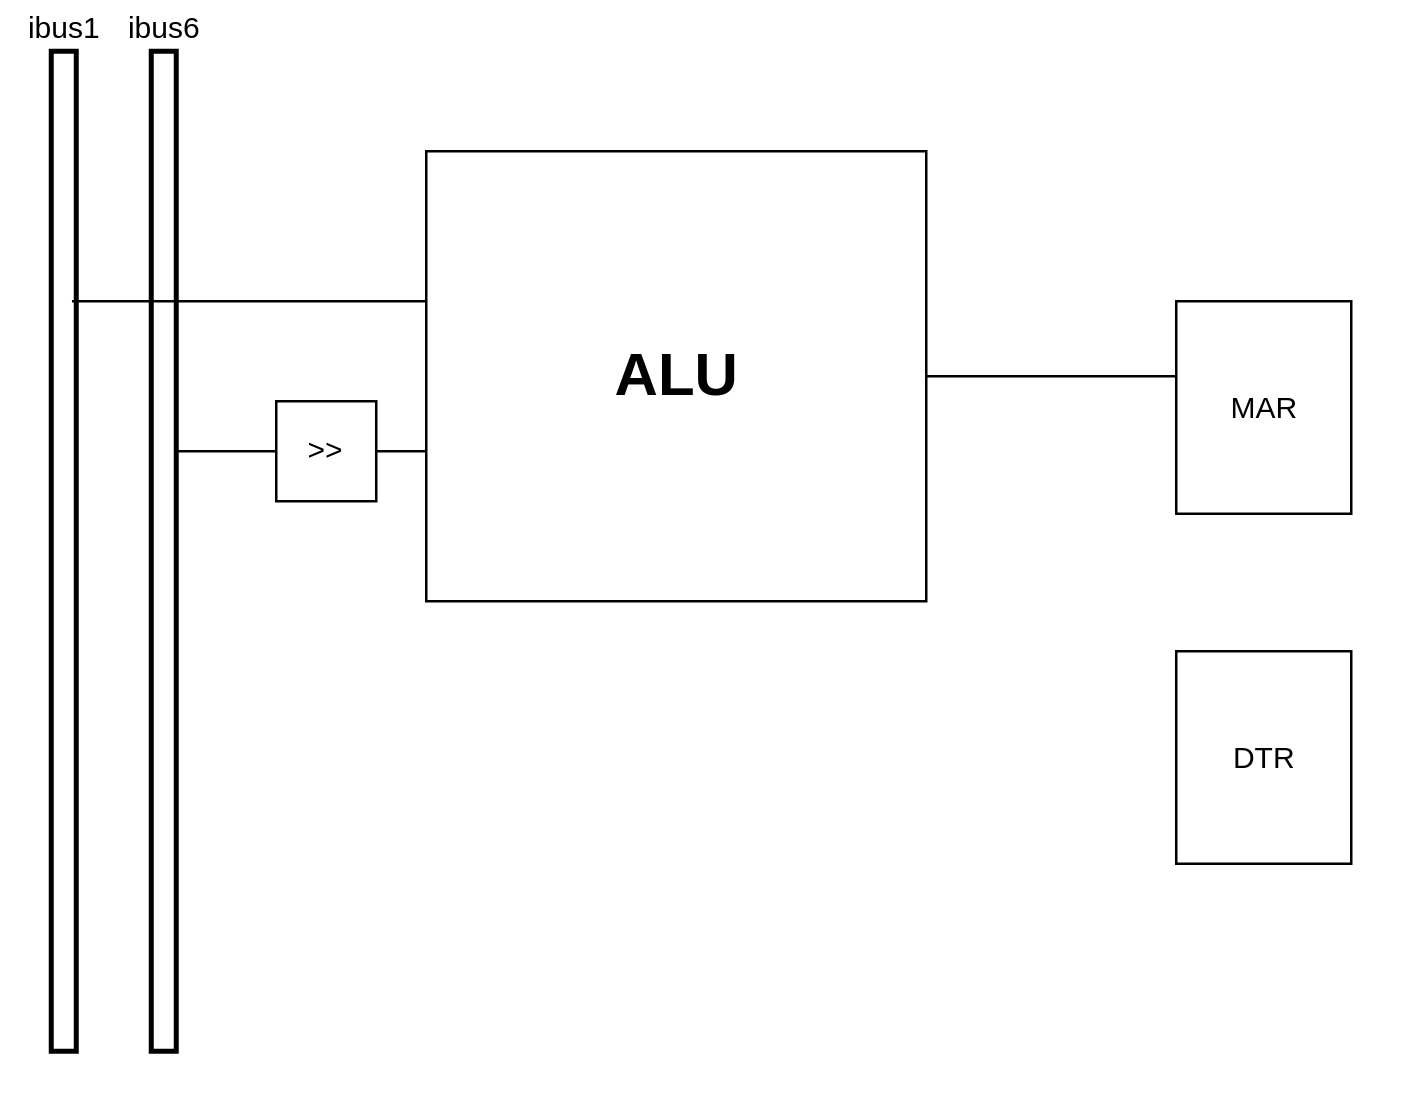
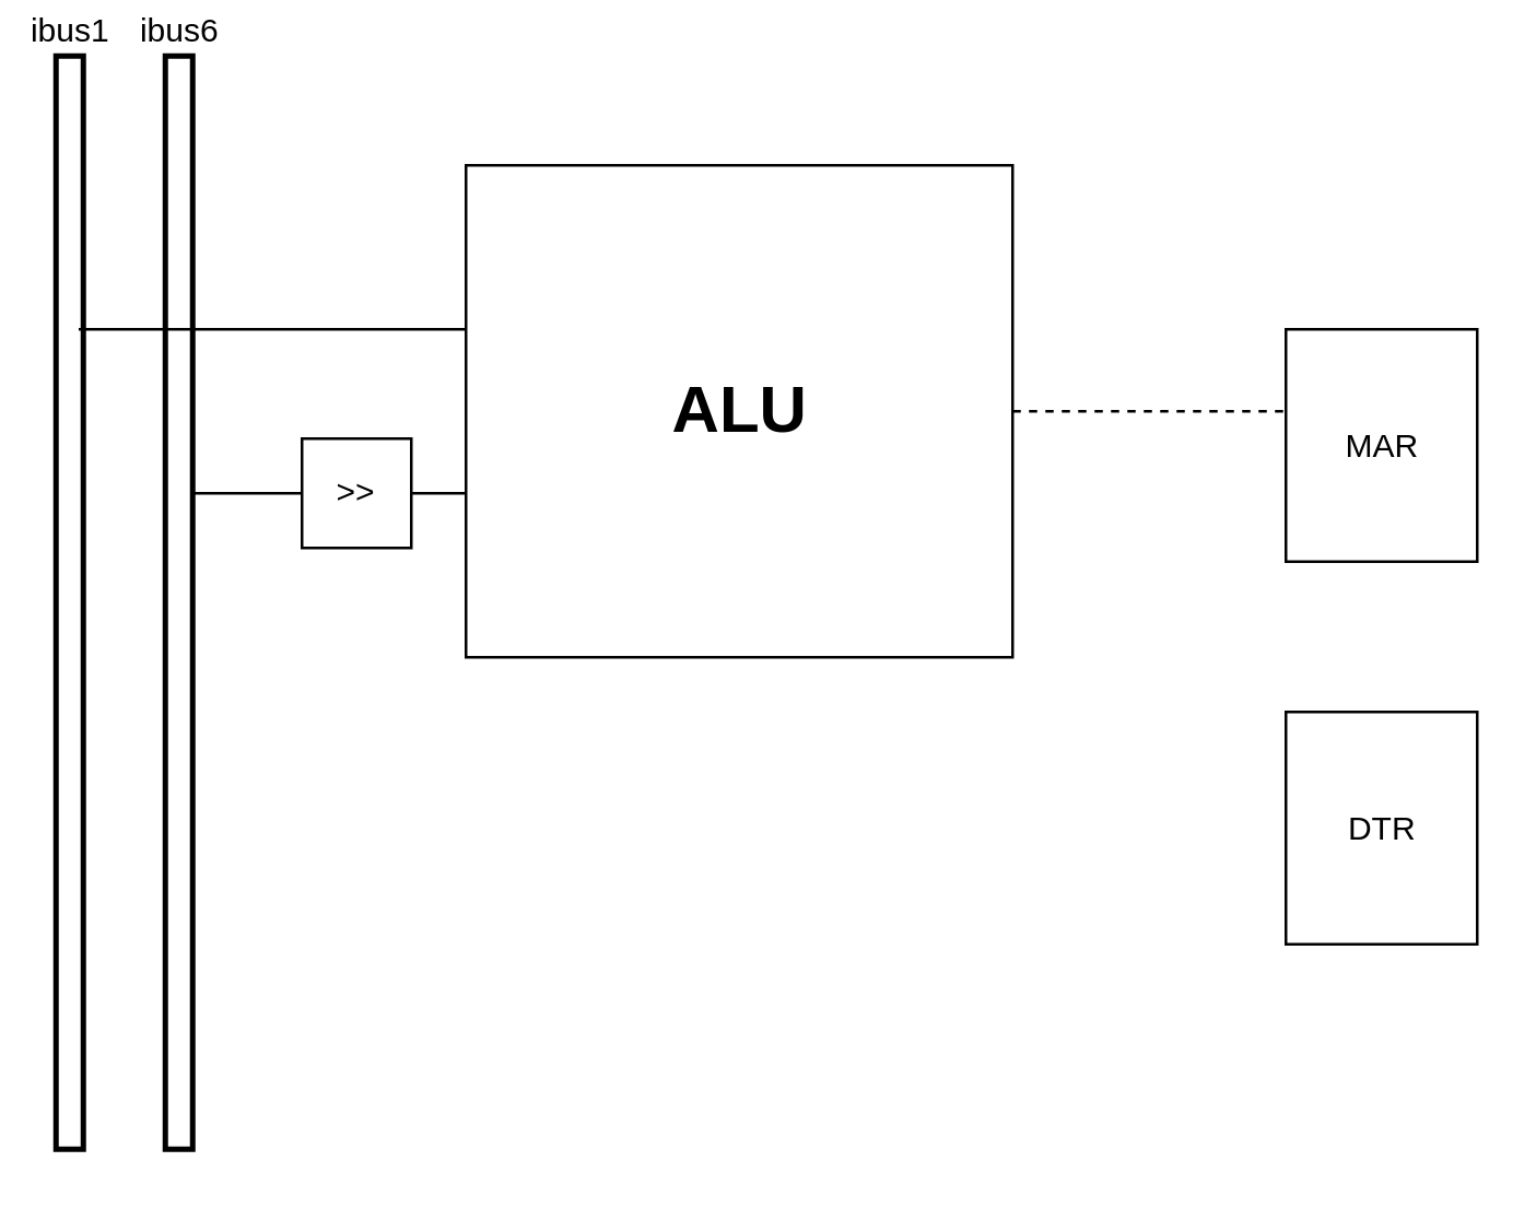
  <mxCell id="0" />
  <mxCell id="1" parent="0" />
  <mxCell id="2" value="ibus1" style="shadow=0;dashed=0;align=center;html=1;strokeWidth=2;shape=mxgraph.rtl.abstract.bus;labelPosition=center;verticalLabelPosition=top;verticalAlign=bottom;left=1;right=1;" vertex="1" parent="1"><mxGeometry x="20" y="20" width="10" height="400" as="geometry" /></mxCell>
  <mxCell id="3" value="ibus6" style="shadow=0;dashed=0;align=center;html=1;strokeWidth=2;shape=mxgraph.rtl.abstract.bus;labelPosition=center;verticalLabelPosition=top;verticalAlign=bottom;left=1;fillOpacity=100;right=1;" vertex="1" parent="1"><mxGeometry x="60" y="20" width="10" height="400" as="geometry" /></mxCell>
- <mxCell id="4" style="edgeStyle=orthogonalEdgeStyle;rounded=0;orthogonalLoop=1;jettySize=auto;html=1;exitX=0;exitY=0;exitDx=200;exitDy=90;exitPerimeter=0;entryX=0;entryY=0;entryDx=0;entryDy=30;entryPerimeter=0;startSize=3;endArrow=none;endFill=0;endSize=3;" edge="1" parent="1" source="6" target="11"><mxGeometry relative="1" as="geometry" /></mxCell>
+ <mxCell id="4" style="edgeStyle=orthogonalEdgeStyle;rounded=0;orthogonalLoop=1;jettySize=auto;html=1;exitX=0;exitY=0;exitDx=200;exitDy=90;exitPerimeter=0;entryX=0;entryY=0;entryDx=0;entryDy=30;entryPerimeter=0;startSize=3;endArrow=none;endFill=0;endSize=3;dashed=1;" edge="1" parent="1" source="6" target="11"><mxGeometry relative="1" as="geometry" /></mxCell>
  <mxCell id="5" style="edgeStyle=orthogonalEdgeStyle;rounded=0;orthogonalLoop=1;jettySize=auto;html=1;exitX=0;exitY=0;exitDx=0;exitDy=60;exitPerimeter=0;entryX=0.829;entryY=0.25;entryDx=0;entryDy=0;entryPerimeter=0;startSize=3;endArrow=none;endFill=0;endSize=3;" edge="1" parent="1" source="6" target="2"><mxGeometry relative="1" as="geometry" /></mxCell>
  <mxCell id="6" value="&lt;h1&gt;ALU&lt;/h1&gt;" style="shadow=0;dashed=0;align=center;html=1;strokeWidth=1;shape=mxgraph.rtl.abstract.entity;container=1;collapsible=0;drawPins=1;left=ibus1:i,ibus2:i;right=obus:o;topArr=1,2,3,4;top=0;bottom=0;bottomArr=no pin:no,no pin:np,no pin:nopin,negated:n,negated:neg,negated:not;topRot=240;topAnchor=right;bottomRot=30;" vertex="1" parent="1"><mxGeometry x="170" y="60" width="200" height="180" as="geometry" /></mxCell>
  <mxCell id="7" style="edgeStyle=orthogonalEdgeStyle;rounded=0;orthogonalLoop=1;jettySize=auto;html=1;exitX=1;exitY=0.5;exitDx=0;exitDy=0;entryX=0;entryY=0;entryDx=0;entryDy=120;entryPerimeter=0;startSize=3;endArrow=none;endFill=0;endSize=3;" edge="1" parent="1" source="9" target="6"><mxGeometry relative="1" as="geometry" /></mxCell>
  <mxCell id="8" style="edgeStyle=orthogonalEdgeStyle;rounded=0;orthogonalLoop=1;jettySize=auto;html=1;exitX=0;exitY=0.5;exitDx=0;exitDy=0;entryX=1.008;entryY=0.399;entryDx=0;entryDy=0;entryPerimeter=0;startSize=3;endArrow=none;endFill=0;endSize=3;" edge="1" parent="1" source="9" target="3"><mxGeometry relative="1" as="geometry" /></mxCell>
  <mxCell id="9" value="&amp;gt;&amp;gt;" style="rounded=0;whiteSpace=wrap;html=1;" vertex="1" parent="1"><mxGeometry x="110" y="160" width="40" height="40" as="geometry" /></mxCell>
  <mxCell id="10" value="DTR" style="shadow=0;dashed=0;align=center;html=1;strokeWidth=1;shape=mxgraph.rtl.abstract.entity;left=,:clk;right=,:np;top=0;bottom=0;drawPins=1;snapToPoint=1;resizable=1;editable=1;type_size=20;pinSnap=5;type=none;" vertex="1" parent="1"><mxGeometry x="470" y="260" width="70" height="85" as="geometry" /></mxCell>
  <mxCell id="11" value="MAR" style="shadow=0;dashed=0;align=center;html=1;strokeWidth=1;shape=mxgraph.rtl.abstract.entity;left=,:clk;right=,:np;top=0;bottom=0;drawPins=1;snapToPoint=1;resizable=1;editable=1;type_size=20;pinSnap=5;type=none;" vertex="1" parent="1"><mxGeometry x="470" y="120" width="70" height="85" as="geometry" /></mxCell>
